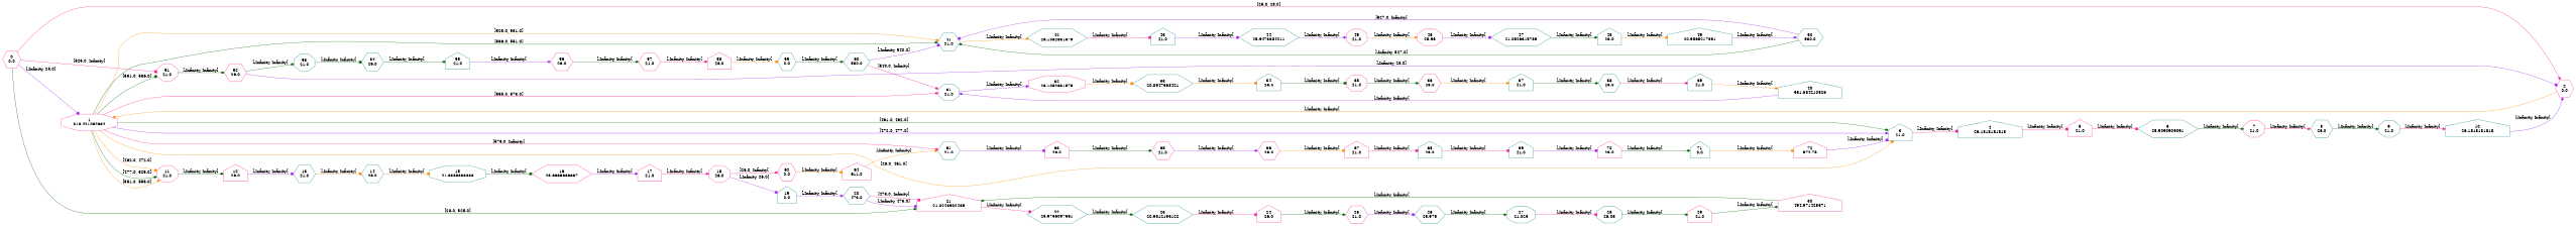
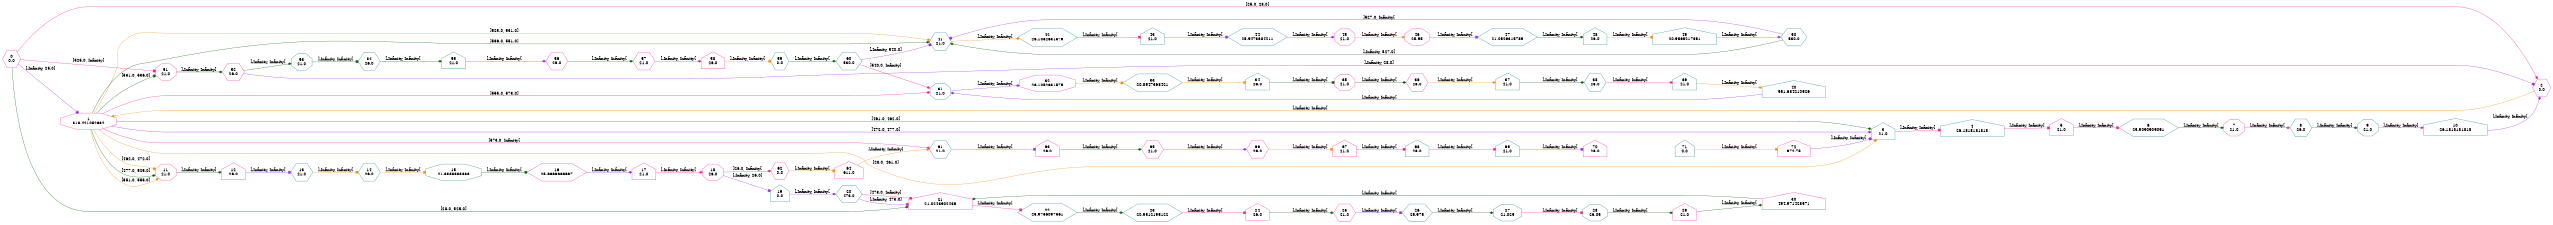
  digraph {
    rankdir=LR
    node [color=teal shape=hexagon]
    edge [arrowhead=diamond color=darkgreen]
    n1 [color=deeppink label="0\n0.0"]
    n2 [color=deeppink label="1\n318.421052632" shape=octagon]
    n3 [color=deeppink label="2\n0.0"]
    n4 [color=deeppink label="21\n21.0243902439" shape=house]
    n5 [color=deeppink label="51\n21.0" shape=octagon]
    n6 [label="3\n21.0" shape=house]
    n7 [color=deeppink label="11\n21.0" shape=octagon]
    n8 [label="41\n21.0"]
    n9 [label="31\n21.0" shape=octagon]
    n10 [label="61\n21.0"]
    n11 [label="22\n25.9756097561"]
    n12 [color=deeppink label="52\n26.0"]
    n13 [label="4\n26.1818181818" shape=house]
    n14 [color=deeppink label="12\n26.0" shape=house]
    n15 [label="42\n26.1052631579"]
    n16 [color=deeppink label="32\n26.1052631579" shape=octagon]
    n17 [color=deeppink label="63\n26.0" shape=house]
    n18 [label="23\n20.9512195122"]
    n19 [label="53\n21.0" shape=octagon]
    n20 [color=deeppink label="5\n21.0" shape=house]
    n21 [label="13\n21.0"]
    n22 [label="43\n21.0" shape=house]
    n23 [label="33\n20.8947368421"]
    n24 [color=deeppink label="65\n21.0"]
    n25 [label="6\n25.9090909091"]
    n26 [color=deeppink label="7\n21.0" shape=octagon]
    n27 [label="8\n26.0"]
    n28 [label="9\n21.0" shape=octagon]
    n29 [label="10\n26.1818181818" shape=house]
    n30 [label="14\n26.0"]
    n31 [label="15\n21.3333333333" shape=octagon]
    n32 [color=deeppink label="16\n25.6666666667"]
    n33 [color=deeppink label="17\n21.0" shape=house]
    n34 [color=deeppink label="18\n26.0" shape=octagon]
    n35 [label="19\n0.0" shape=house]
    n36 [color=deeppink label="62\n0.0"]
    n37 [label="20\n473.0"]
    n38 [color=deeppink label="64\n611.0" shape=house]
    n39 [color=deeppink label="24\n26.0" shape=house]
    n40 [color=deeppink label="25\n21.0"]
    n41 [label="26\n25.975"]
    n42 [label="27\n21.025" shape=octagon]
    n43 [label="28\n26.05" shape=octagon]
    n44 [color=deeppink label="29\n21.0" shape=house]
    n45 [color=deeppink label="30\n494.971428571" shape=house]
    n46 [label="34\n26.0" shape=house]
    n47 [color=deeppink label="35\n21.0" shape=octagon]
    n48 [color=deeppink label="36\n26.0"]
    n49 [label="37\n21.0" shape=house]
    n50 [label="38\n26.0"]
    n51 [label="39\n21.0" shape=house]
    n52 [label="40\n551.684210526" shape=house]
    n53 [label="44\n25.9473684211"]
    n54 [color=deeppink label="45\n21.0" shape=octagon]
    n55 [color=deeppink label="46\n25.95" shape=octagon]
    n56 [label="47\n21.0526315789"]
    n57 [label="48\n26.0" shape=house]
    n58 [label="49\n20.9565217391" shape=house]
    n59 [label="50\n530.0"]
    n60 [label="54\n26.0"]
    n61 [label="55\n21.0" shape=house]
    n62 [color=deeppink label="56\n26.0"]
    n63 [color=deeppink label="57\n21.0"]
    n64 [color=deeppink label="58\n26.0" shape=house]
    n65 [label="59\n0.0"]
    n66 [label="60\n530.0"]
    n67 [color=deeppink label="66\n26.0"]
    n68 [color=deeppink label="67\n21.0" shape=house]
    n69 [label="68\n26.0" shape=house]
    n70 [label="69\n21.0" shape=house]
    n71 [color=deeppink label="70\n26.0" shape=house]
    n72 [label="71\n0.0" shape=house]
    n73 [color=deeppink label="72\n972.75" shape=house]
    n1 -> n2 [arrowhead=box color=purple label="]-Infinity, 25.0]"]
    n1 -> n3 [color=deeppink label="]25.0, 28.0]"]
    n1 -> n4 [label="]28.0, 525.0]"]
    n1 -> n5 [arrowhead=box color=deeppink label="]525.0, Infinity["]
    n2 -> n5 [arrowhead=box label="]531.0, 536.0]"]
    n2 -> n6 [arrowhead=box color=darkorange label="]28.0, 461.0]"]
    n2 -> n6 [label="]461.0, 462.0]"]
    n2 -> n6 [color=purple label="]472.0, 477.0]"]
    n2 -> n7 [arrowhead=box color=darkorange label="]462.0, 472.0]"]
    n2 -> n7 [label="]477.0, 525.0]"]
    n2 -> n7 [color=darkorange label="]551.0, 555.0]"]
    n2 -> n8 [color=darkorange label="]525.0, 531.0]"]
    n2 -> n8 [label="]536.0, 551.0]"]
    n2 -> n9 [color=deeppink label="]555.0, 573.0]"]
    n2 -> n10 [color=deeppink label="]573.0, Infinity["]
    n3 -> n2 [color=darkorange label="]-Infinity, Infinity["]
    n4 -> n11 [arrowhead=box color=deeppink label="]-Infinity, Infinity["]
    n5 -> n12 [label="]-Infinity, Infinity["]
    n6 -> n13 [arrowhead=box color=deeppink label="]-Infinity, Infinity["]
    n7 -> n14 [label="]-Infinity, Infinity["]
    n8 -> n15 [color=darkorange label="]-Infinity, Infinity["]
    n9 -> n16 [color=purple label="]-Infinity, Infinity["]
    n10 -> n17 [arrowhead=box color=purple label="]-Infinity, Infinity["]
    n11 -> n18 [label="]-Infinity, Infinity["]
    n12 -> n3 [arrowhead=box color=purple label="]-Infinity, 28.0]"]
    n12 -> n19 [label="]-Infinity, Infinity["]
    n13 -> n20 [arrowhead=box color=deeppink label="]-Infinity, Infinity["]
    n14 -> n21 [arrowhead=box color=purple label="]-Infinity, Infinity["]
    n15 -> n22 [arrowhead=box color=deeppink label="]-Infinity, Infinity["]
    n16 -> n23 [arrowhead=box color=darkorange label="]-Infinity, Infinity["]
    n17 -> n24 [label="]-Infinity, Infinity["]
    n18 -> n39 [arrowhead=box color=deeppink label="]-Infinity, Infinity["]
    n19 -> n60 [arrowhead=box label="]-Infinity, Infinity["]
    n20 -> n25 [arrowhead=box color=deeppink label="]-Infinity, Infinity["]
    n21 -> n30 [arrowhead=box color=darkorange label="]-Infinity, Infinity["]
    n22 -> n53 [arrowhead=box color=purple label="]-Infinity, Infinity["]
    n23 -> n46 [arrowhead=box color=darkorange label="]-Infinity, Infinity["]
    n24 -> n67 [color=purple label="]-Infinity, Infinity["]
    n25 -> n26 [label="]-Infinity, Infinity["]
    n26 -> n27 [color=deeppink label="]-Infinity, Infinity["]
    n27 -> n28 [label="]-Infinity, Infinity["]
    n28 -> n29 [color=deeppink label="]-Infinity, Infinity["]
    n29 -> n3 [color=purple label="]-Infinity, Infinity["]
    n30 -> n31 [arrowhead=box color=darkorange label="]-Infinity, Infinity["]
    n31 -> n32 [arrowhead=box label="]-Infinity, Infinity["]
    n32 -> n33 [color=purple label="]-Infinity, Infinity["]
    n33 -> n34 [color=deeppink label="]-Infinity, Infinity["]
    n34 -> n35 [arrowhead=box color=purple label="]-Infinity, 26.0]"]
    n34 -> n36 [color=deeppink label="]26.0, Infinity["]
    n35 -> n37 [color=purple label="]-Infinity, Infinity["]
    n36 -> n38 [arrowhead=box color=darkorange label="]-Infinity, Infinity["]
    n37 -> n4 [arrowhead=box color=purple label="]-Infinity, 473.0]"]
    n37 -> n4 [arrowhead=box color=deeppink label="]473.0, Infinity["]
    n38 -> n10 [color=darkorange label="]-Infinity, Infinity["]
    n39 -> n40 [label="]-Infinity, Infinity["]
    n40 -> n41 [arrowhead=box color=purple label="]-Infinity, Infinity["]
    n41 -> n42 [label="]-Infinity, Infinity["]
    n42 -> n43 [arrowhead=box color=deeppink label="]-Infinity, Infinity["]
    n43 -> n44 [label="]-Infinity, Infinity["]
    n44 -> n45 [label="]-Infinity, Infinity["]
    n45 -> n4 [label="]-Infinity, Infinity["]
    n46 -> n47 [arrowhead=box label="]-Infinity, Infinity["]
    n47 -> n48 [label="]-Infinity, Infinity["]
    n48 -> n49 [color=darkorange label="]-Infinity, Infinity["]
    n49 -> n50 [label="]-Infinity, Infinity["]
    n50 -> n51 [color=deeppink label="]-Infinity, Infinity["]
    n51 -> n52 [color=darkorange label="]-Infinity, Infinity["]
    n52 -> n9 [color=purple label="]-Infinity, Infinity["]
    n53 -> n54 [color=purple label="]-Infinity, Infinity["]
    n54 -> n55 [color=darkorange label="]-Infinity, Infinity["]
    n55 -> n56 [arrowhead=box color=purple label="]-Infinity, Infinity["]
    n56 -> n57 [label="]-Infinity, Infinity["]
    n57 -> n58 [arrowhead=box color=darkorange label="]-Infinity, Infinity["]
    n58 -> n59 [color=purple label="]-Infinity, Infinity["]
    n59 -> n8 [label="]-Infinity, 527.0]"]
    n59 -> n8 [arrowhead=box color=purple label="]527.0, Infinity["]
    n60 -> n61 [label="]-Infinity, Infinity["]
    n61 -> n62 [color=purple label="]-Infinity, Infinity["]
    n62 -> n63 [label="]-Infinity, Infinity["]
    n63 -> n64 [color=deeppink label="]-Infinity, Infinity["]
    n64 -> n65 [arrowhead=box color=darkorange label="]-Infinity, Infinity["]
    n65 -> n66 [label="]-Infinity, Infinity["]
    n66 -> n8 [arrowhead=box color=purple label="]-Infinity, 540.0]"]
    n66 -> n9 [color=deeppink label="]540.0, Infinity["]
    n67 -> n68 [arrowhead=box color=darkorange label="]-Infinity, Infinity["]
    n68 -> n69 [arrowhead=box color=deeppink label="]-Infinity, Infinity["]
    n69 -> n70 [arrowhead=box color=deeppink label="]-Infinity, Infinity["]
    n70 -> n71 [arrowhead=box color=purple label="]-Infinity, Infinity["]
-   n71 -> n72 [label="]-Infinity, Infinity["]
    n72 -> n73 [arrowhead=box color=darkorange label="]-Infinity, Infinity["]
    n73 -> n6 [arrowhead=box color=purple label="]-Infinity, Infinity["]
  }
